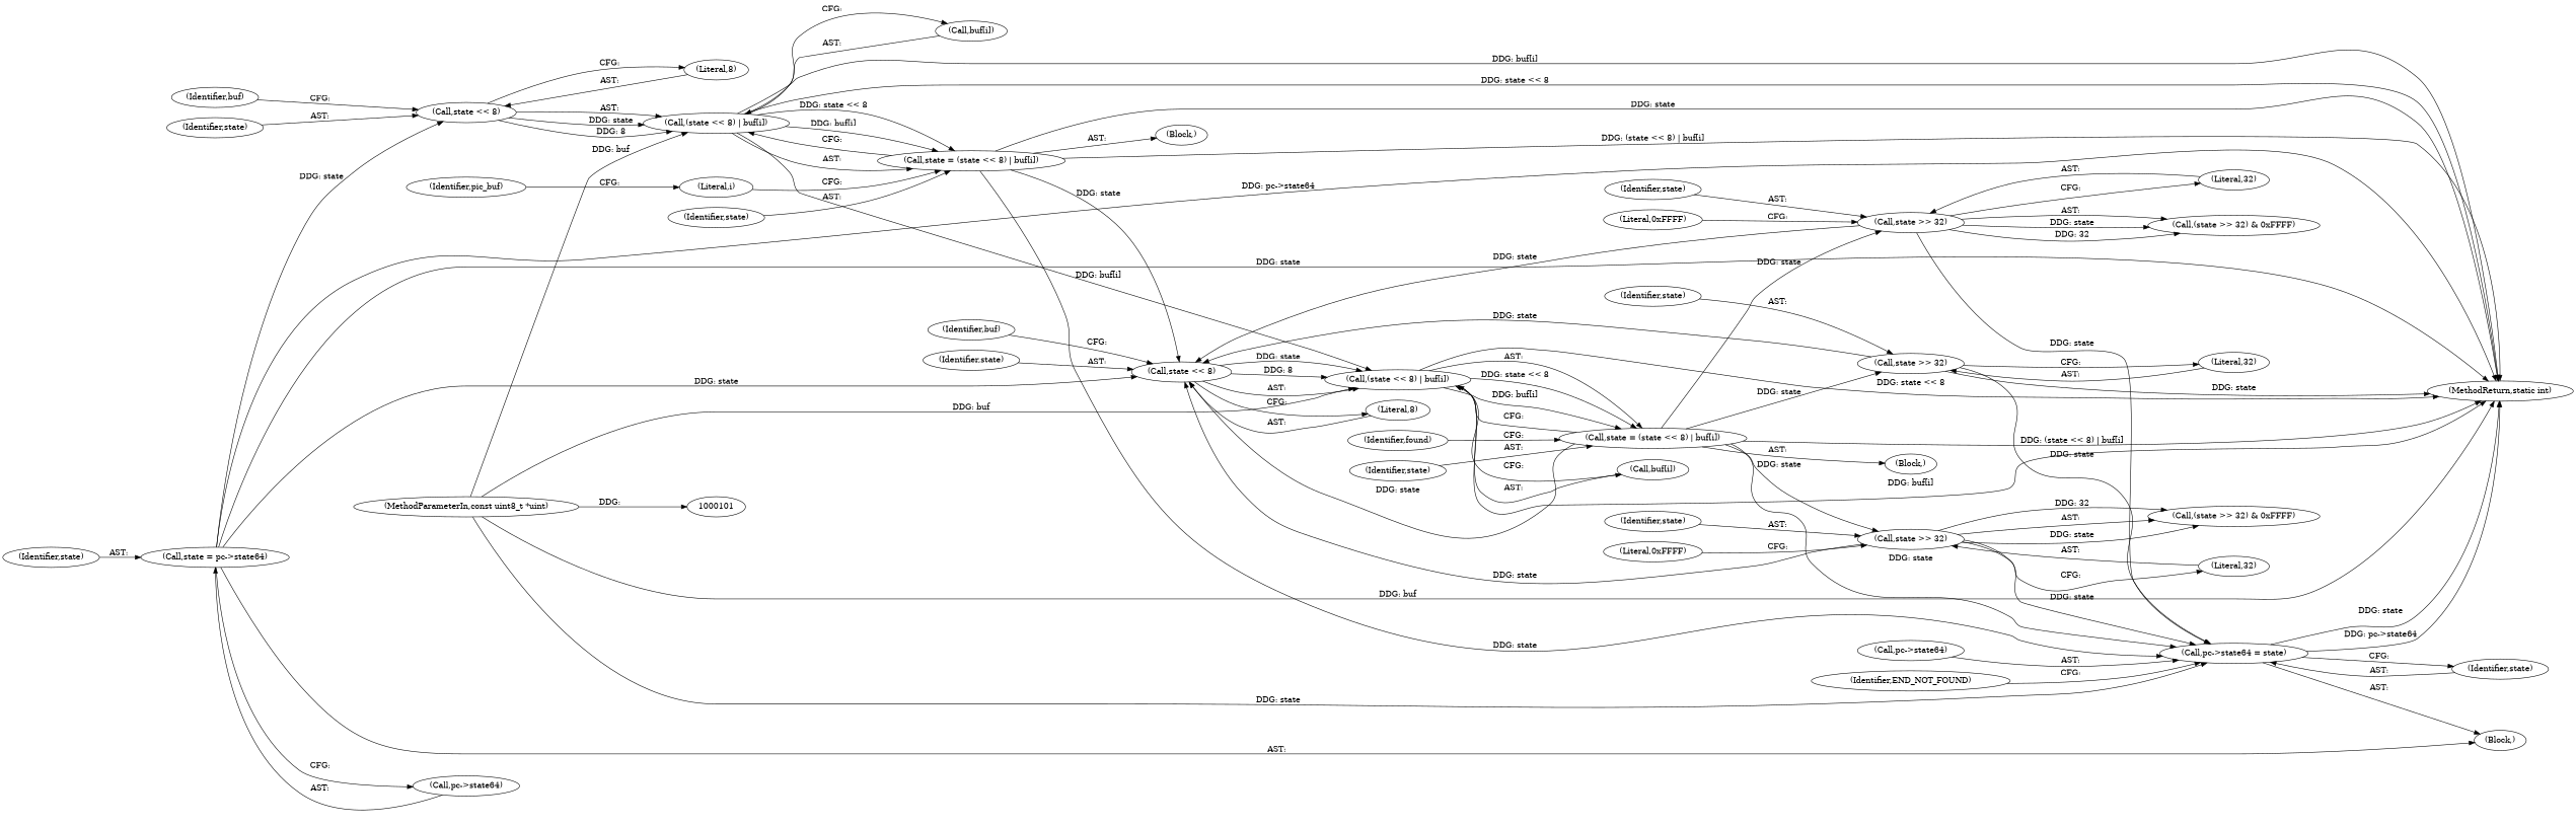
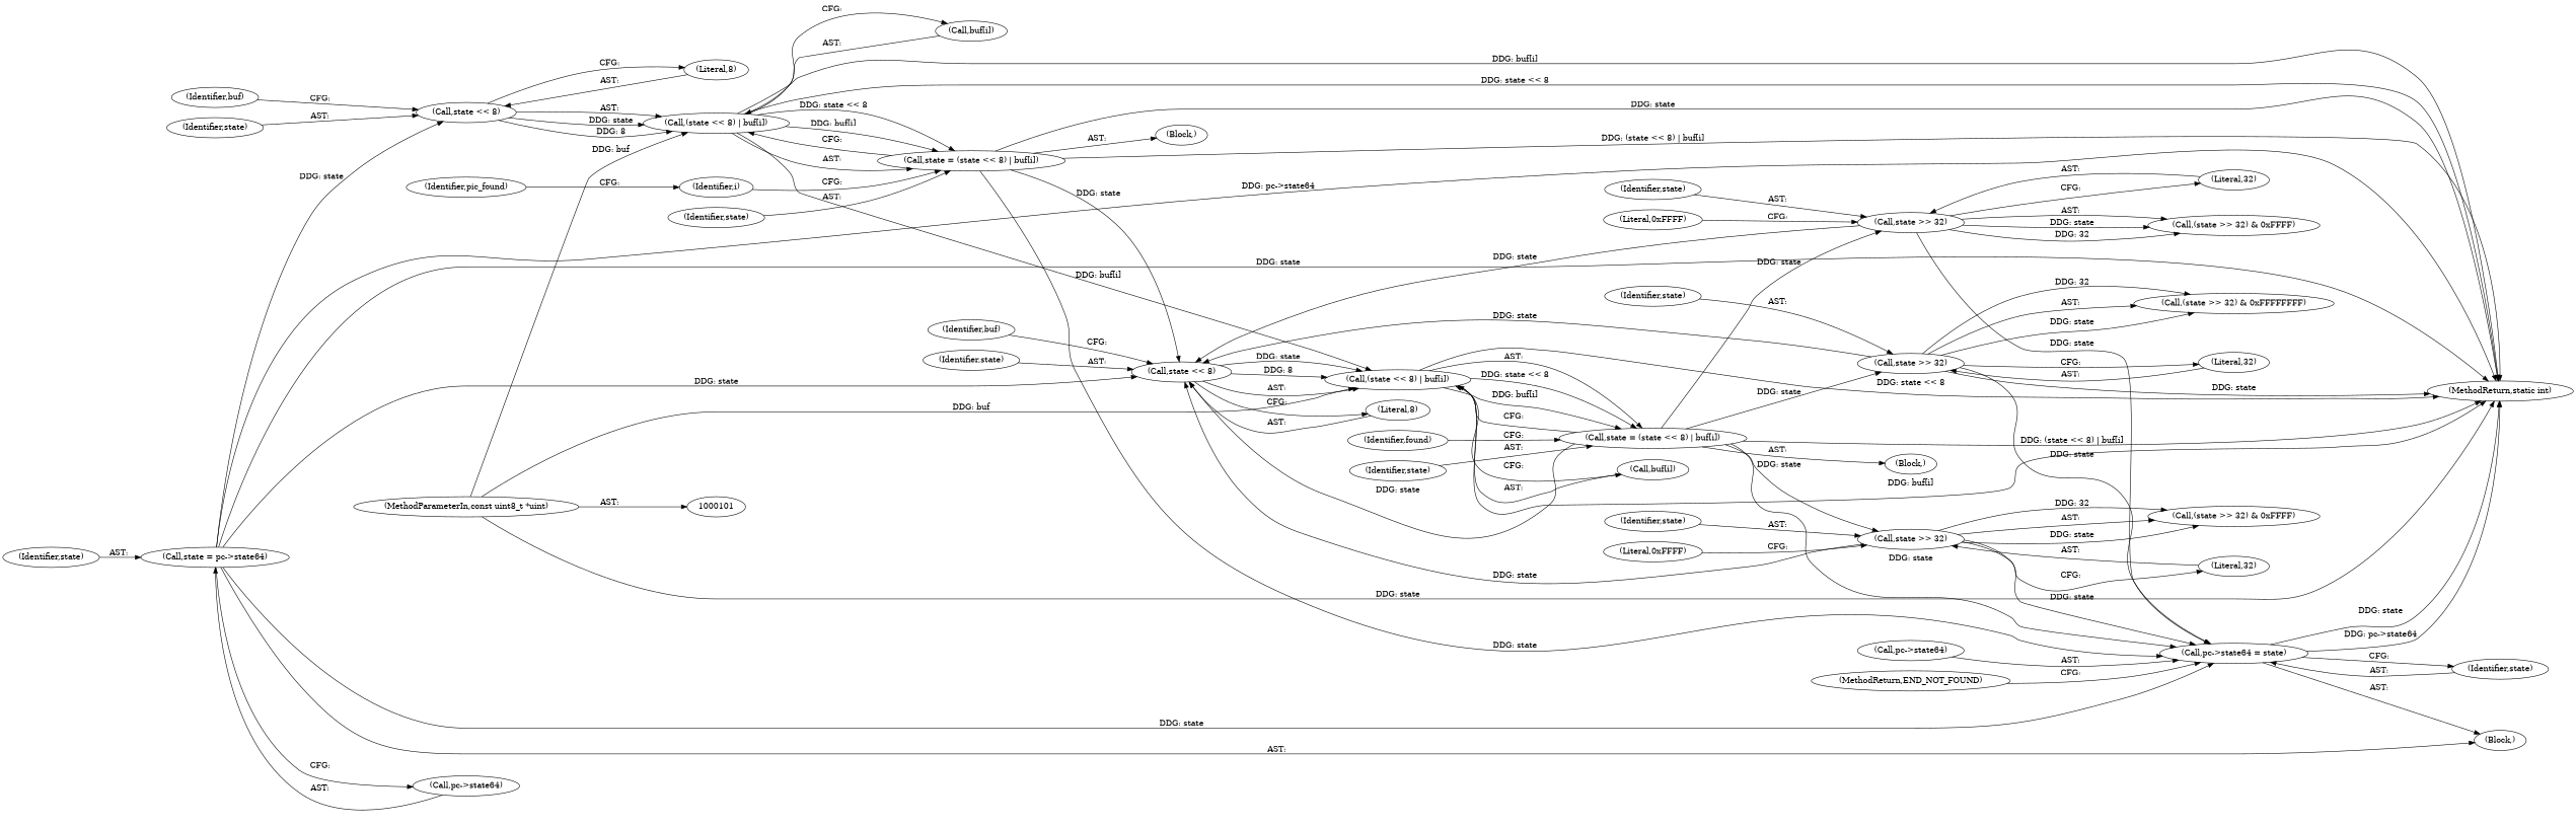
  digraph {
    rankdir=LR
    n1 [label="(Call,pc->state64 = state)"]
    n2 [label="(Block,)"]
    n3 [label="(Identifier,state)"]
    n4 [label="(MethodReturn,static int)"]
    n5 [label="(Call,state >> 32)"]
    n6 [label="(Call,state << 8)"]
+   n7 [label="(Call,(state >> 32) & 0xFFFFFFFF)"]
    n8 [label="(Literal,32)"]
    n9 [label="(Call,(state << 8) | buf[i])"]
    n10 [label="(Literal,8)"]
    n11 [label="(Call,state = (state << 8) | buf[i])"]
    n12 [label="(Call,state >> 32)"]
    n13 [label="(Call,state >> 32)"]
    n14 [label="(Block,)"]
    n15 [label="(Call,buf[i])"]
    n16 [label="(Call,(state >> 32) & 0xFFFF)"]
    n17 [label="(Literal,32)"]
    n18 [label="(Call,(state >> 32) & 0xFFFF)"]
    n19 [label="(Literal,32)"]
    n20 [label="(Call,state = (state << 8) | buf[i])"]
    n21 [label="(Call,(state << 8) | buf[i])"]
    n22 [label="(Block,)"]
    n23 [label="(Call,buf[i])"]
    n24 [label="(Call,state << 8)"]
    n25 [label="(Literal,8)"]
    n26 [label="(Call,state = pc->state64)"]
    n27 [label="(Call,pc->state64)"]
    n28 [label="(MethodParameterIn,const uint8_t *uint)"]
    1000101
    n30 [label="(Literal,0xFFFF)"]
    n31 [label="(Identifier,state)"]
    n32 [label="(Identifier,buf)"]
    n33 [label="(Identifier,state)"]
    n34 [label="(Identifier,state)"]
    n35 [label="(Identifier,state)"]
    n36 [label="(Identifier,buf)"]
    n37 [label="(Identifier,state)"]
    n38 [label="(Identifier,state)"]
    n39 [label="(Call,pc->state64)"]
    n40 [label="(Identifier,found)"]
-   n41 [label="(Identifier,END_NOT_FOUND)"]
+   n41 [label="(MethodReturn,END_NOT_FOUND)"]
    n42 [label="(Literal,0xFFFF)"]
    n43 [label="(Identifier,state)"]
-   n44 [label="(Identifier,pic_buf)"]
-   n45 [label="(Literal,i)"]
+   n44 [label="(Identifier,pic_found)"]
+   n45 [label="(Identifier,i)"]
    n46 [label="(Identifier,state)"]
    n1 -> n2 [label="AST: "]
    n1 -> n3 [label="CFG: "]
    n1 -> n4 [label="DDG: state"]
    n1 -> n4 [label="DDG: pc->state64"]
    n3 -> n1 [label="AST: "]
    n5 -> n1 [label="DDG: state"]
    n5 -> n4 [label="DDG: state"]
    n5 -> n6 [label="DDG: state"]
+   n5 -> n7 [label="AST: "]
+   n5 -> n7 [label="DDG: state"]
+   n5 -> n7 [label="DDG: 32"]
    n5 -> n8 [label="CFG: "]
    n6 -> n9 [label="AST: "]
    n6 -> n9 [label="DDG: state"]
    n6 -> n9 [label="DDG: 8"]
    n6 -> n10 [label="CFG: "]
    n8 -> n5 [label="AST: "]
    n9 -> n4 [label="DDG: buf[i]"]
    n9 -> n4 [label="DDG: state << 8"]
    n9 -> n11 [label="AST: "]
    n9 -> n11 [label="DDG: state << 8"]
    n9 -> n11 [label="DDG: buf[i]"]
    n9 -> n15 [label="CFG: "]
    n10 -> n6 [label="AST: "]
    n11 -> n1 [label="DDG: state"]
    n11 -> n4 [label="DDG: (state << 8) | buf[i]"]
    n11 -> n5 [label="DDG: state"]
    n11 -> n6 [label="DDG: state"]
    n11 -> n9 [label="CFG: "]
    n11 -> n12 [label="DDG: state"]
    n11 -> n13 [label="DDG: state"]
    n11 -> n14 [label="AST: "]
    n12 -> n1 [label="DDG: state"]
    n12 -> n6 [label="DDG: state"]
    n12 -> n16 [label="AST: "]
    n12 -> n16 [label="DDG: state"]
    n12 -> n16 [label="DDG: 32"]
    n12 -> n17 [label="CFG: "]
    n13 -> n1 [label="DDG: state"]
    n13 -> n6 [label="DDG: state"]
    n13 -> n18 [label="AST: "]
    n13 -> n18 [label="DDG: state"]
    n13 -> n18 [label="DDG: 32"]
    n13 -> n19 [label="CFG: "]
    n15 -> n9 [label="AST: "]
    n17 -> n12 [label="AST: "]
    n19 -> n13 [label="AST: "]
    n20 -> n1 [label="DDG: state"]
    n20 -> n4 [label="DDG: state"]
    n20 -> n4 [label="DDG: (state << 8) | buf[i]"]
    n20 -> n6 [label="DDG: state"]
    n20 -> n21 [label="CFG: "]
    n20 -> n22 [label="AST: "]
    n21 -> n4 [label="DDG: buf[i]"]
    n21 -> n4 [label="DDG: state << 8"]
    n21 -> n9 [label="DDG: buf[i]"]
    n21 -> n20 [label="AST: "]
    n21 -> n20 [label="DDG: state << 8"]
    n21 -> n20 [label="DDG: buf[i]"]
    n21 -> n23 [label="CFG: "]
    n23 -> n21 [label="AST: "]
    n24 -> n21 [label="AST: "]
    n24 -> n21 [label="DDG: state"]
    n24 -> n21 [label="DDG: 8"]
    n24 -> n25 [label="CFG: "]
    n25 -> n24 [label="AST: "]
-   n28 -> n1 [label="DDG: state"]
+   n26 -> n1 [label="DDG: state"]
    n26 -> n2 [label="AST: "]
    n26 -> n4 [label="DDG: state"]
    n26 -> n4 [label="DDG: pc->state64"]
    n26 -> n6 [label="DDG: state"]
    n26 -> n24 [label="DDG: state"]
    n26 -> n27 [label="CFG: "]
    n27 -> n26 [label="AST: "]
-   n28 -> n4 [label="DDG: buf"]
+   n28 -> n4 [label="DDG: state"]
    n28 -> n9 [label="DDG: buf"]
    n28 -> n21 [label="DDG: buf"]
-   n28 -> 1000101 [label="DDG: "]
+   n28 -> 1000101 [label="AST: "]
    n30 -> n13 [label="CFG: "]
    n31 -> n12 [label="AST: "]
    n32 -> n6 [label="CFG: "]
    n33 -> n26 [label="AST: "]
    n34 -> n20 [label="AST: "]
    n35 -> n24 [label="AST: "]
    n36 -> n24 [label="CFG: "]
    n37 -> n13 [label="AST: "]
    n38 -> n5 [label="AST: "]
    n39 -> n1 [label="AST: "]
    n40 -> n11 [label="CFG: "]
    n41 -> n1 [label="CFG: "]
    n42 -> n12 [label="CFG: "]
    n43 -> n6 [label="AST: "]
    n44 -> n45 [label="CFG: "]
    n45 -> n20 [label="CFG: "]
    n46 -> n11 [label="AST: "]
  }
